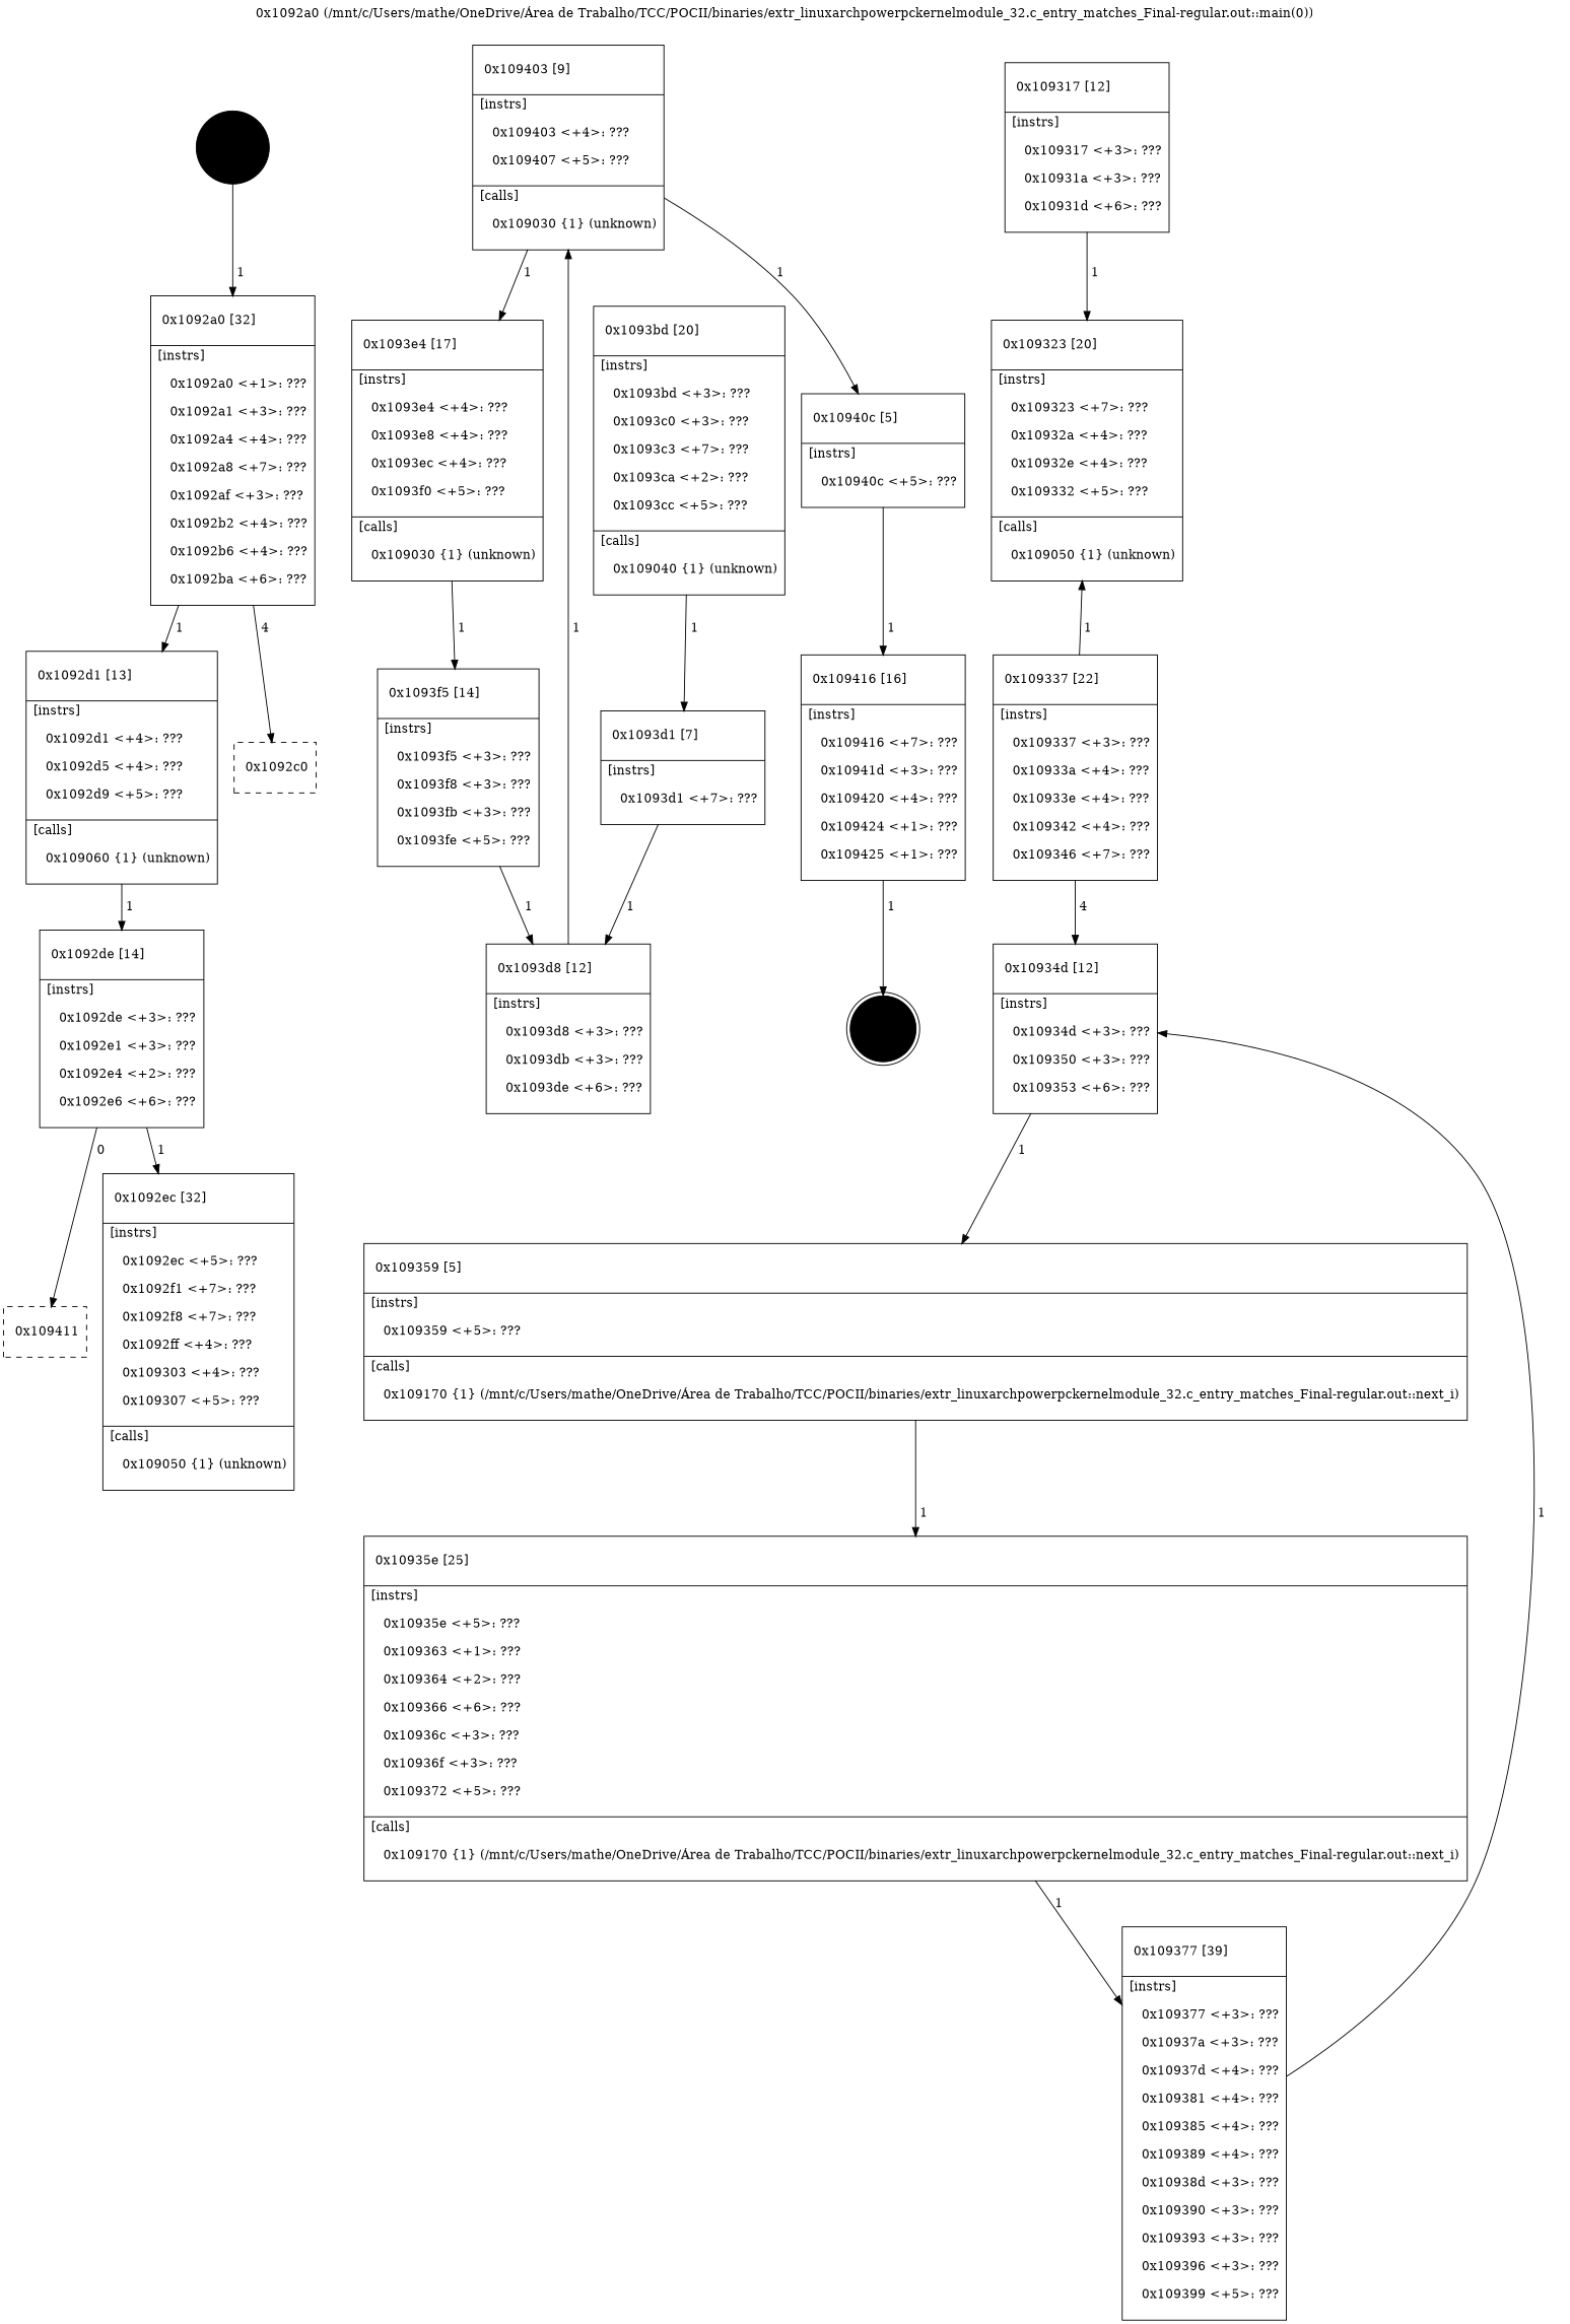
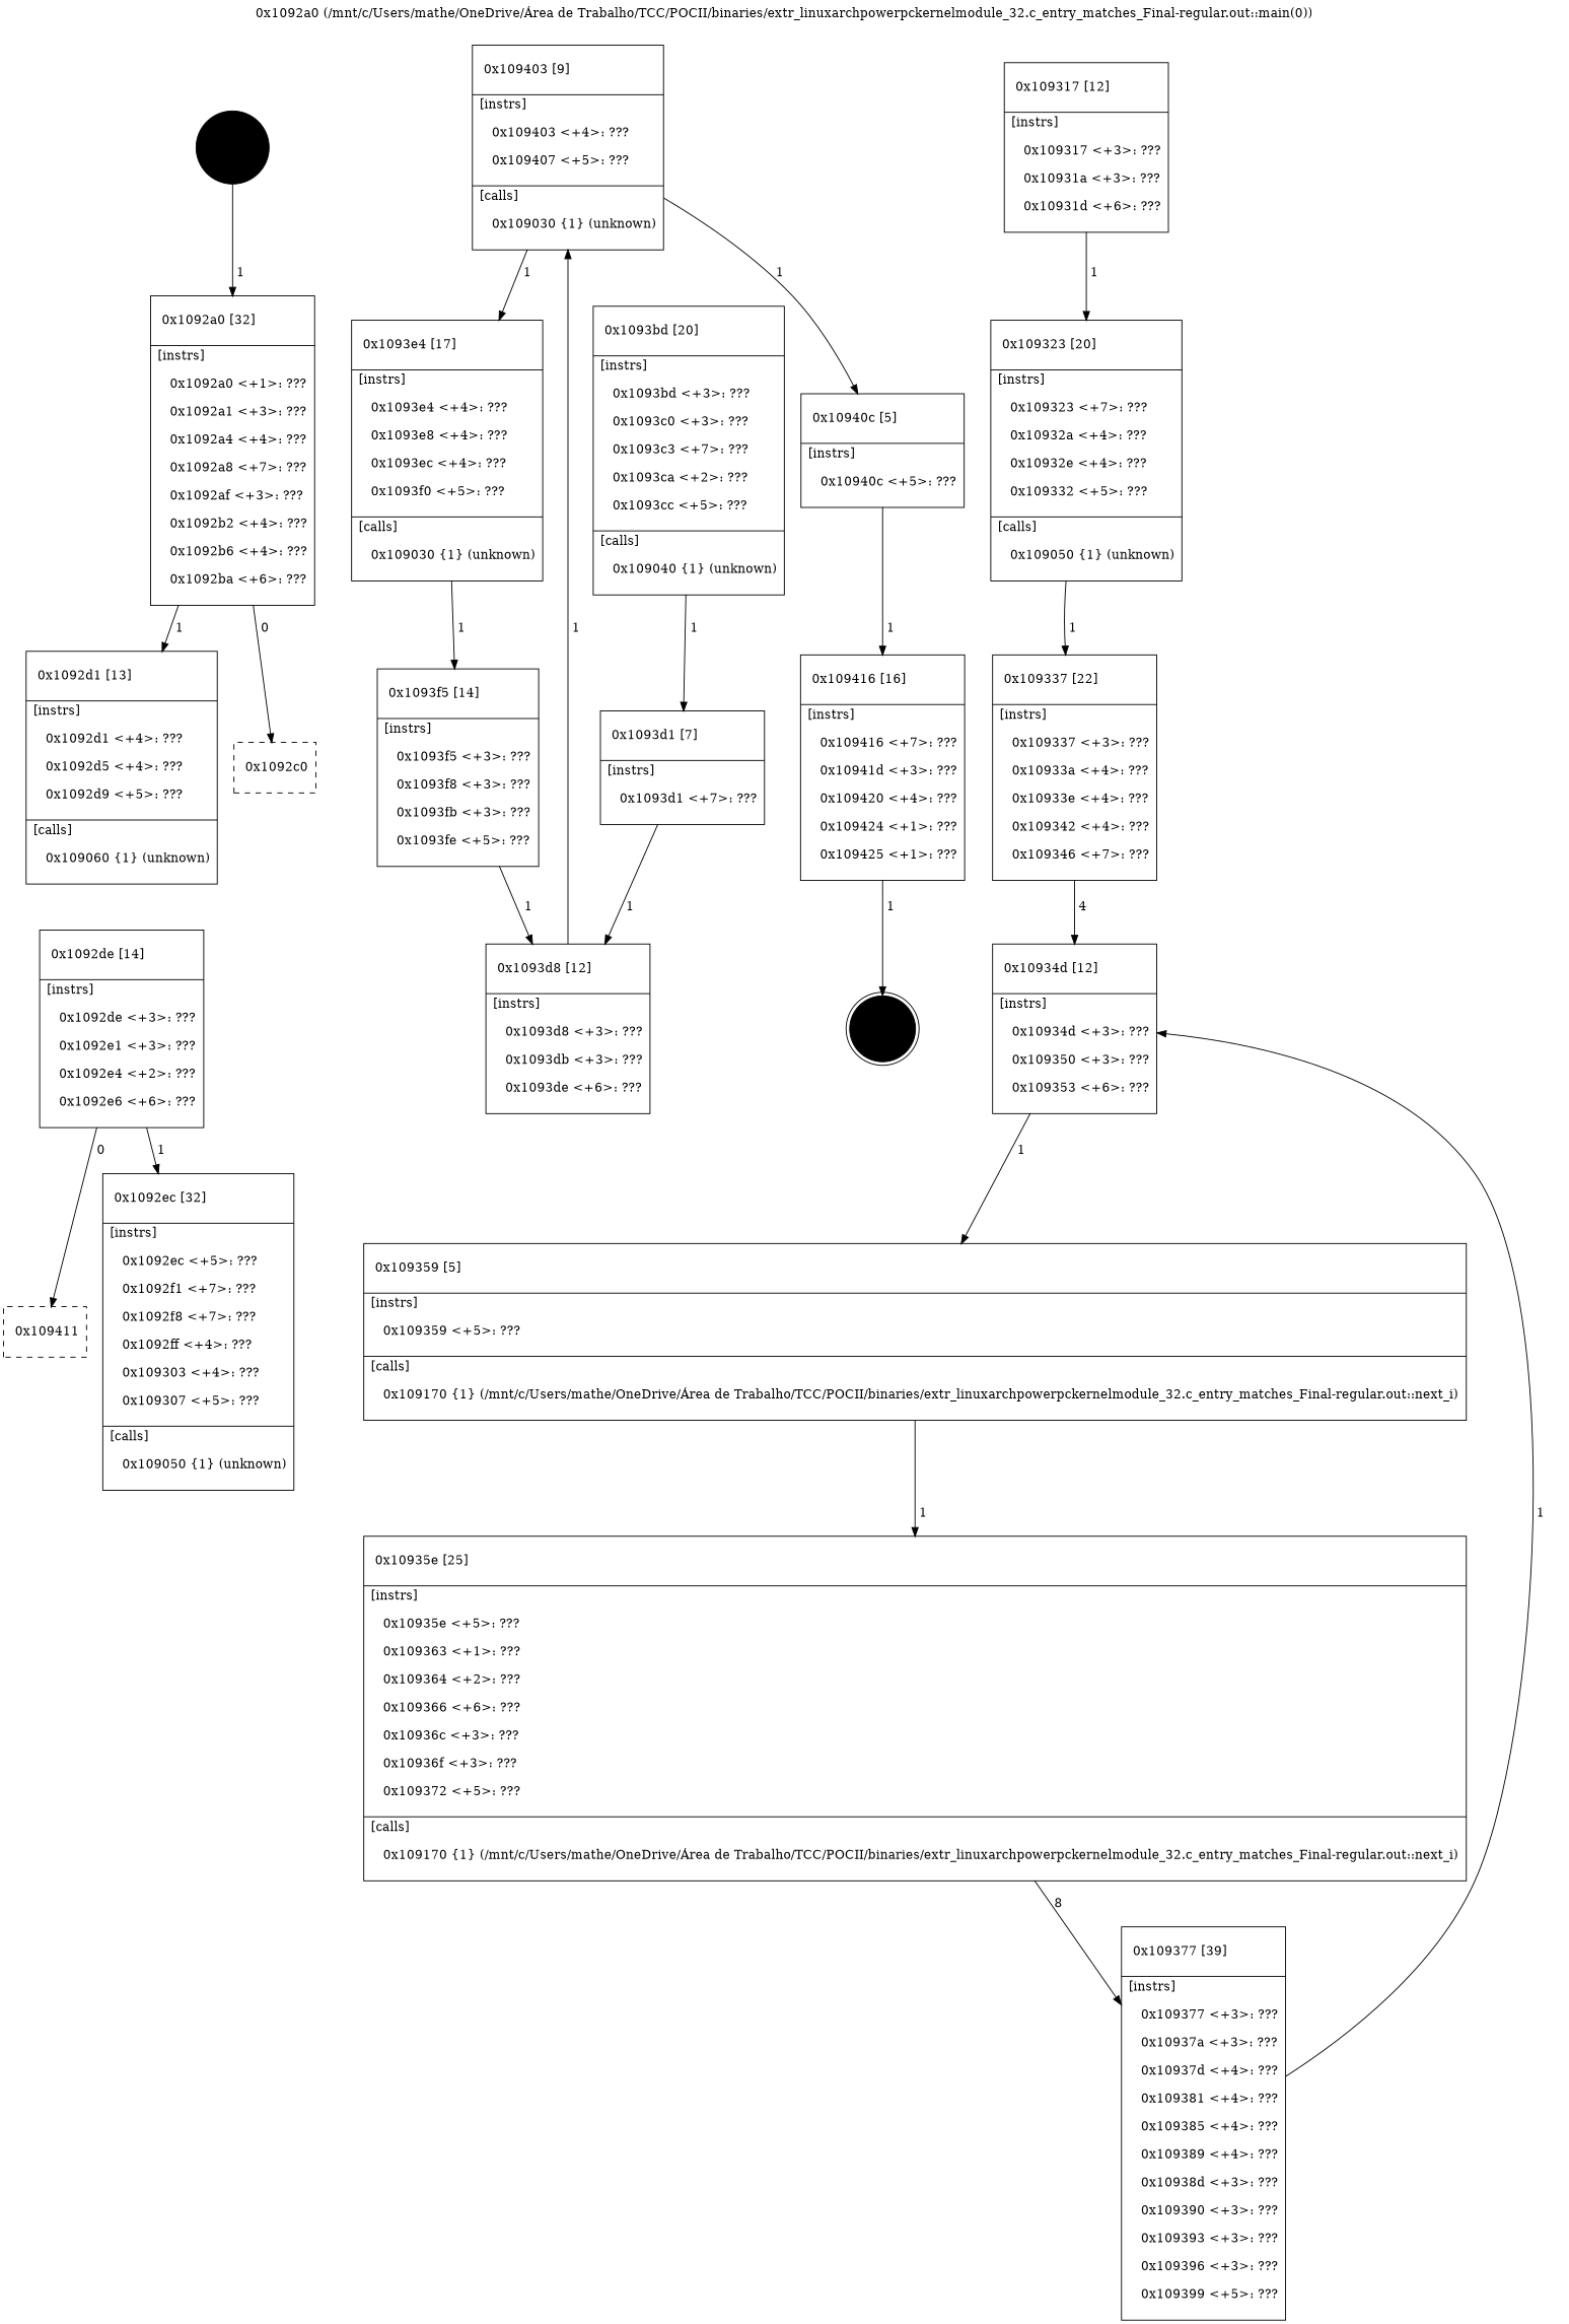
  digraph {
    label="0x1092a0 (/mnt/c/Users/mathe/OneDrive/Área de Trabalho/TCC/POCII/binaries/extr_linuxarchpowerpckernelmodule_32.c_entry_matches_Final-regular.out::main(0))"
    labelloc=t
    node [shape=record]
    Entry [fillcolor=black height=0.3 shape=circle style=filled width=0.3]
    n2 [label="{\n     0x1092a0 [32]\l\n     | [instrs]\l\n     &nbsp;&nbsp;0x1092a0 \<+1\>: ???\l\n     &nbsp;&nbsp;0x1092a1 \<+3\>: ???\l\n     &nbsp;&nbsp;0x1092a4 \<+4\>: ???\l\n     &nbsp;&nbsp;0x1092a8 \<+7\>: ???\l\n     &nbsp;&nbsp;0x1092af \<+3\>: ???\l\n     &nbsp;&nbsp;0x1092b2 \<+4\>: ???\l\n     &nbsp;&nbsp;0x1092b6 \<+4\>: ???\l\n     &nbsp;&nbsp;0x1092ba \<+6\>: ???\l\n  }"]
    n3 [label="{\n     0x1092d1 [13]\l\n     | [instrs]\l\n     &nbsp;&nbsp;0x1092d1 \<+4\>: ???\l\n     &nbsp;&nbsp;0x1092d5 \<+4\>: ???\l\n     &nbsp;&nbsp;0x1092d9 \<+5\>: ???\l\n     | [calls]\l\n     &nbsp;&nbsp;0x109060 \{1\} (unknown)\l\n  }"]
    n4 [label="{\n     0x1092c0\l\n  }" style=dashed]
    n5 [label="{\n     0x1092de [14]\l\n     | [instrs]\l\n     &nbsp;&nbsp;0x1092de \<+3\>: ???\l\n     &nbsp;&nbsp;0x1092e1 \<+3\>: ???\l\n     &nbsp;&nbsp;0x1092e4 \<+2\>: ???\l\n     &nbsp;&nbsp;0x1092e6 \<+6\>: ???\l\n  }"]
    n6 [label="{\n     0x109411\l\n  }" style=dashed]
    n7 [label="{\n     0x1092ec [32]\l\n     | [instrs]\l\n     &nbsp;&nbsp;0x1092ec \<+5\>: ???\l\n     &nbsp;&nbsp;0x1092f1 \<+7\>: ???\l\n     &nbsp;&nbsp;0x1092f8 \<+7\>: ???\l\n     &nbsp;&nbsp;0x1092ff \<+4\>: ???\l\n     &nbsp;&nbsp;0x109303 \<+4\>: ???\l\n     &nbsp;&nbsp;0x109307 \<+5\>: ???\l\n     | [calls]\l\n     &nbsp;&nbsp;0x109050 \{1\} (unknown)\l\n  }"]
    Exit [fillcolor=black height=0.3 peripheries=2 shape=circle style=filled width=0.3]
    n9 [label="{\n     0x109317 [12]\l\n     | [instrs]\l\n     &nbsp;&nbsp;0x109317 \<+3\>: ???\l\n     &nbsp;&nbsp;0x10931a \<+3\>: ???\l\n     &nbsp;&nbsp;0x10931d \<+6\>: ???\l\n  }"]
    n10 [label="{\n     0x109323 [20]\l\n     | [instrs]\l\n     &nbsp;&nbsp;0x109323 \<+7\>: ???\l\n     &nbsp;&nbsp;0x10932a \<+4\>: ???\l\n     &nbsp;&nbsp;0x10932e \<+4\>: ???\l\n     &nbsp;&nbsp;0x109332 \<+5\>: ???\l\n     | [calls]\l\n     &nbsp;&nbsp;0x109050 \{1\} (unknown)\l\n  }"]
    n11 [label="{\n     0x109337 [22]\l\n     | [instrs]\l\n     &nbsp;&nbsp;0x109337 \<+3\>: ???\l\n     &nbsp;&nbsp;0x10933a \<+4\>: ???\l\n     &nbsp;&nbsp;0x10933e \<+4\>: ???\l\n     &nbsp;&nbsp;0x109342 \<+4\>: ???\l\n     &nbsp;&nbsp;0x109346 \<+7\>: ???\l\n  }"]
    n12 [label="{\n     0x1093bd [20]\l\n     | [instrs]\l\n     &nbsp;&nbsp;0x1093bd \<+3\>: ???\l\n     &nbsp;&nbsp;0x1093c0 \<+3\>: ???\l\n     &nbsp;&nbsp;0x1093c3 \<+7\>: ???\l\n     &nbsp;&nbsp;0x1093ca \<+2\>: ???\l\n     &nbsp;&nbsp;0x1093cc \<+5\>: ???\l\n     | [calls]\l\n     &nbsp;&nbsp;0x109040 \{1\} (unknown)\l\n  }"]
    n13 [label="{\n     0x1093d1 [7]\l\n     | [instrs]\l\n     &nbsp;&nbsp;0x1093d1 \<+7\>: ???\l\n  }"]
    n14 [label="{\n     0x10934d [12]\l\n     | [instrs]\l\n     &nbsp;&nbsp;0x10934d \<+3\>: ???\l\n     &nbsp;&nbsp;0x109350 \<+3\>: ???\l\n     &nbsp;&nbsp;0x109353 \<+6\>: ???\l\n  }"]
    n15 [label="{\n     0x109359 [5]\l\n     | [instrs]\l\n     &nbsp;&nbsp;0x109359 \<+5\>: ???\l\n     | [calls]\l\n     &nbsp;&nbsp;0x109170 \{1\} (/mnt/c/Users/mathe/OneDrive/Área de Trabalho/TCC/POCII/binaries/extr_linuxarchpowerpckernelmodule_32.c_entry_matches_Final-regular.out::next_i)\l\n  }"]
    n16 [label="{\n     0x10935e [25]\l\n     | [instrs]\l\n     &nbsp;&nbsp;0x10935e \<+5\>: ???\l\n     &nbsp;&nbsp;0x109363 \<+1\>: ???\l\n     &nbsp;&nbsp;0x109364 \<+2\>: ???\l\n     &nbsp;&nbsp;0x109366 \<+6\>: ???\l\n     &nbsp;&nbsp;0x10936c \<+3\>: ???\l\n     &nbsp;&nbsp;0x10936f \<+3\>: ???\l\n     &nbsp;&nbsp;0x109372 \<+5\>: ???\l\n     | [calls]\l\n     &nbsp;&nbsp;0x109170 \{1\} (/mnt/c/Users/mathe/OneDrive/Área de Trabalho/TCC/POCII/binaries/extr_linuxarchpowerpckernelmodule_32.c_entry_matches_Final-regular.out::next_i)\l\n  }"]
    n17 [label="{\n     0x109377 [39]\l\n     | [instrs]\l\n     &nbsp;&nbsp;0x109377 \<+3\>: ???\l\n     &nbsp;&nbsp;0x10937a \<+3\>: ???\l\n     &nbsp;&nbsp;0x10937d \<+4\>: ???\l\n     &nbsp;&nbsp;0x109381 \<+4\>: ???\l\n     &nbsp;&nbsp;0x109385 \<+4\>: ???\l\n     &nbsp;&nbsp;0x109389 \<+4\>: ???\l\n     &nbsp;&nbsp;0x10938d \<+3\>: ???\l\n     &nbsp;&nbsp;0x109390 \<+3\>: ???\l\n     &nbsp;&nbsp;0x109393 \<+3\>: ???\l\n     &nbsp;&nbsp;0x109396 \<+3\>: ???\l\n     &nbsp;&nbsp;0x109399 \<+5\>: ???\l\n  }"]
    n18 [label="{\n     0x109416 [16]\l\n     | [instrs]\l\n     &nbsp;&nbsp;0x109416 \<+7\>: ???\l\n     &nbsp;&nbsp;0x10941d \<+3\>: ???\l\n     &nbsp;&nbsp;0x109420 \<+4\>: ???\l\n     &nbsp;&nbsp;0x109424 \<+1\>: ???\l\n     &nbsp;&nbsp;0x109425 \<+1\>: ???\l\n  }"]
    n19 [label="{\n     0x1093d8 [12]\l\n     | [instrs]\l\n     &nbsp;&nbsp;0x1093d8 \<+3\>: ???\l\n     &nbsp;&nbsp;0x1093db \<+3\>: ???\l\n     &nbsp;&nbsp;0x1093de \<+6\>: ???\l\n  }"]
    n20 [label="{\n     0x109403 [9]\l\n     | [instrs]\l\n     &nbsp;&nbsp;0x109403 \<+4\>: ???\l\n     &nbsp;&nbsp;0x109407 \<+5\>: ???\l\n     | [calls]\l\n     &nbsp;&nbsp;0x109030 \{1\} (unknown)\l\n  }"]
    n21 [label="{\n     0x1093e4 [17]\l\n     | [instrs]\l\n     &nbsp;&nbsp;0x1093e4 \<+4\>: ???\l\n     &nbsp;&nbsp;0x1093e8 \<+4\>: ???\l\n     &nbsp;&nbsp;0x1093ec \<+4\>: ???\l\n     &nbsp;&nbsp;0x1093f0 \<+5\>: ???\l\n     | [calls]\l\n     &nbsp;&nbsp;0x109030 \{1\} (unknown)\l\n  }"]
    n22 [label="{\n     0x10940c [5]\l\n     | [instrs]\l\n     &nbsp;&nbsp;0x10940c \<+5\>: ???\l\n  }"]
    n23 [label="{\n     0x1093f5 [14]\l\n     | [instrs]\l\n     &nbsp;&nbsp;0x1093f5 \<+3\>: ???\l\n     &nbsp;&nbsp;0x1093f8 \<+3\>: ???\l\n     &nbsp;&nbsp;0x1093fb \<+3\>: ???\l\n     &nbsp;&nbsp;0x1093fe \<+5\>: ???\l\n  }"]
    Entry -> n2 [label=" 1"]
    n2 -> n3 [label=" 1"]
-   n2 -> n4 [label=" 4"]
-   n3 -> n5 [label=" 1"]
+   n2 -> n4 [label=" 0"]
    n5 -> n6 [label=" 0"]
    n5 -> n7 [label=" 1"]
    n9 -> n10 [label=" 1"]
-   n11 -> n10 [label=" 1"]
+   n10 -> n11 [label=" 1"]
    n11 -> n14 [label=" 4"]
    n12 -> n13 [label=" 1"]
    n13 -> n19 [label=" 1"]
    n14 -> n15 [label=" 1"]
    n15 -> n16 [label=" 1"]
-   n16 -> n17 [label=" 1"]
+   n16 -> n17 [label=" 8"]
    n17 -> n14 [label=" 1"]
    n18 -> Exit [label=" 1"]
    n19 -> n20 [label=" 1"]
    n20 -> n21 [label=" 1"]
    n20 -> n22 [label=" 1"]
    n21 -> n23 [label=" 1"]
    n22 -> n18 [label=" 1"]
    n23 -> n19 [label=" 1"]
  }
